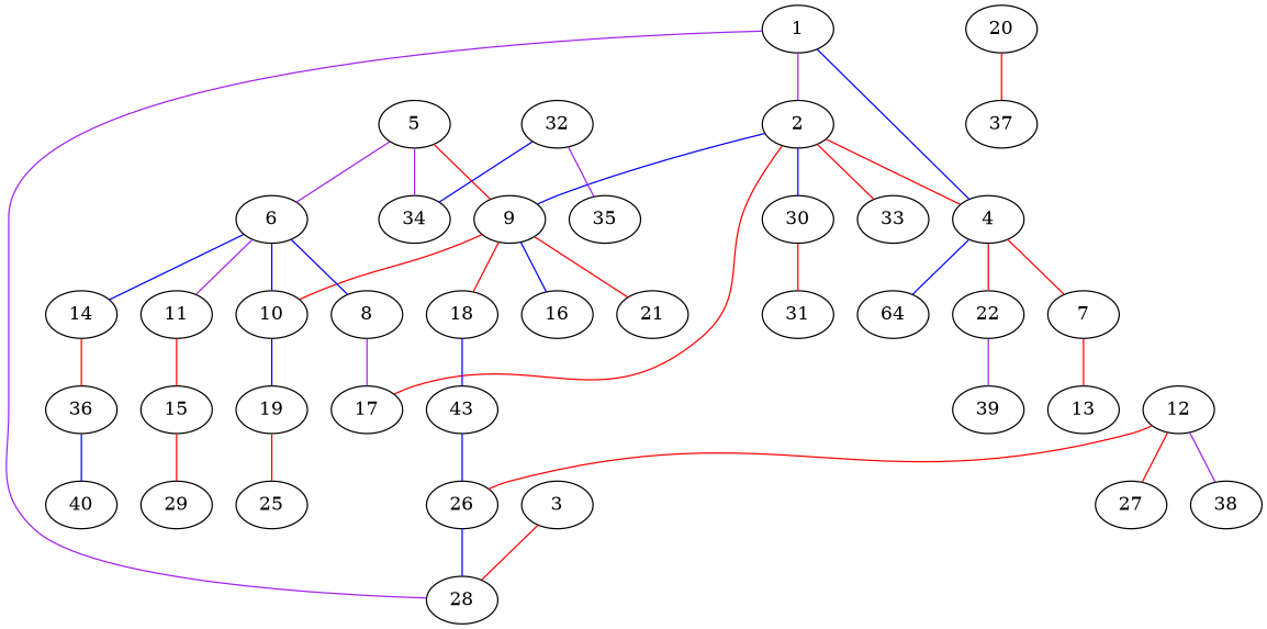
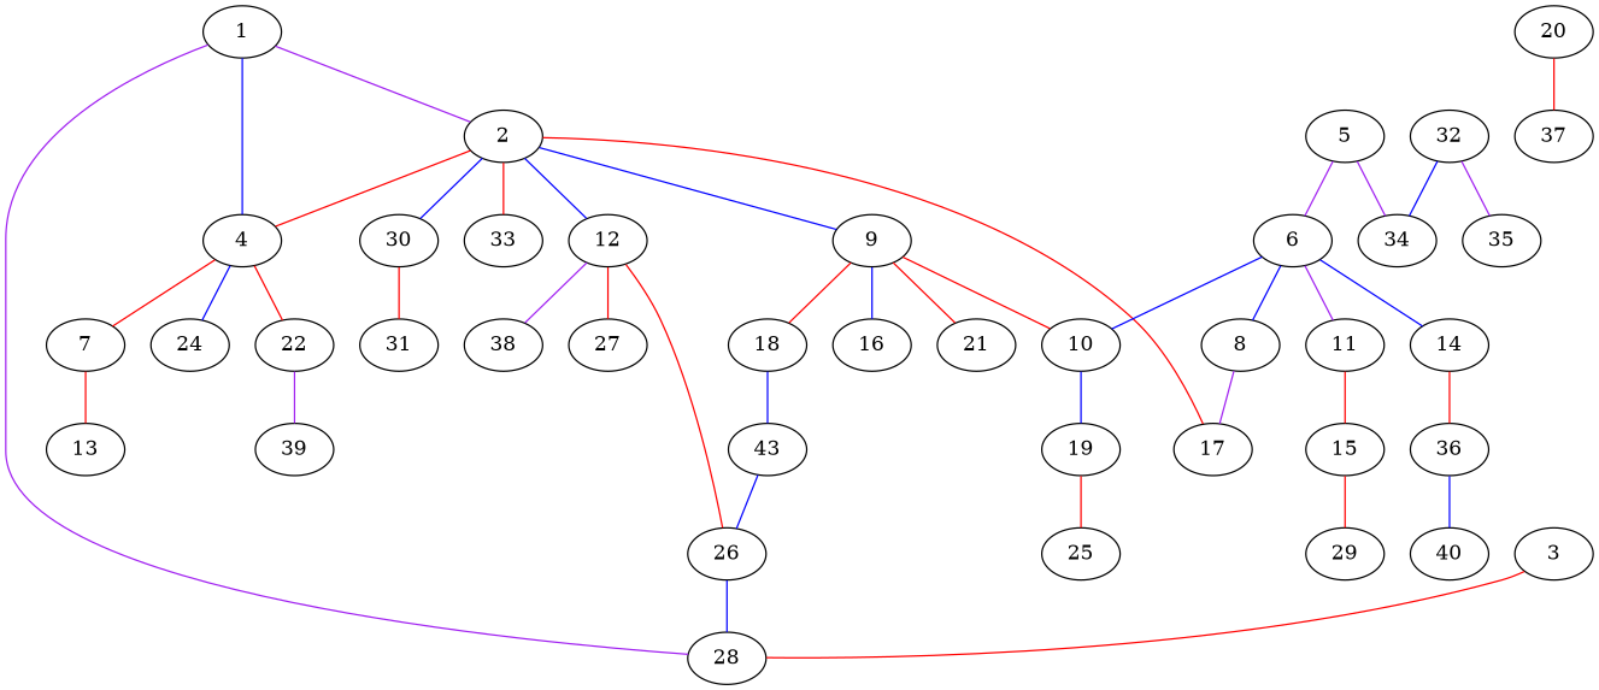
  graph {
    edge [color=red]
    1
    2
    4
    28
    9
    12
    17
    30
    33
    7
    22
-   24 [label=64]
+   24
    32
    34
    35
    3
    10
    16
    18
    21
    26
    27
    38
    31
    5
    6
    13
    39
    20
    37
    19
    n32 [label=43]
    8
    11
    14
    15
    36
    25
    29
    40
    1 -- 2 [color=purple]
    1 -- 4 [color=blue]
    1 -- 28 [color=purple]
    2 -- 4
    2 -- 9 [color=blue]
+   2 -- 12 [color=blue]
    2 -- 17
    2 -- 30 [color=blue]
    2 -- 33
    4 -- 7
    4 -- 22
    4 -- 24 [color=blue]
    9 -- 10
    9 -- 16 [color=blue]
    9 -- 18
    9 -- 21
    12 -- 26
    12 -- 27
    12 -- 38 [color=purple]
    30 -- 31
    7 -- 13
    22 -- 39 [color=purple]
    32 -- 34 [color=blue]
    32 -- 35 [color=purple]
    3 -- 28
    10 -- 19 [color=blue]
    18 -- n32 [color=blue]
    26 -- 28 [color=blue]
-   5 -- 9
    5 -- 34 [color=purple]
    5 -- 6 [color=purple]
    6 -- 10 [color=blue]
    6 -- 8 [color=blue]
    6 -- 11 [color=purple]
    6 -- 14 [color=blue]
    20 -- 37
    19 -- 25
    n32 -- 26 [color=blue]
    8 -- 17 [color=purple]
    11 -- 15
    14 -- 36
    15 -- 29
    36 -- 40 [color=blue]
  }
